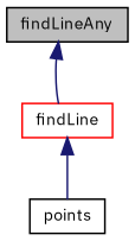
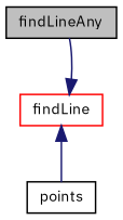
  digraph {
    fontname="IBM Plex Sans"
    rankdir=TB
    node [color=black fontname="IBM Plex Sans" fontsize=10 shape=record]
    edge [color=midnightblue dir=back fontname="IBM Plex Sans" fontsize=10 labelfontname=Helvetica labelfontsize=10 style=solid]
    n1 [fillcolor=grey75 fontcolor=black height=0.2 label=findLineAny style=filled width=0.4]
    n2 [color=red height=0.2 label=findLine width=0.4]
    n3 [height=0.2 label=points width=0.4]
-   n1 -> n2
+   n2 -> n1
    n2 -> n3
  }
